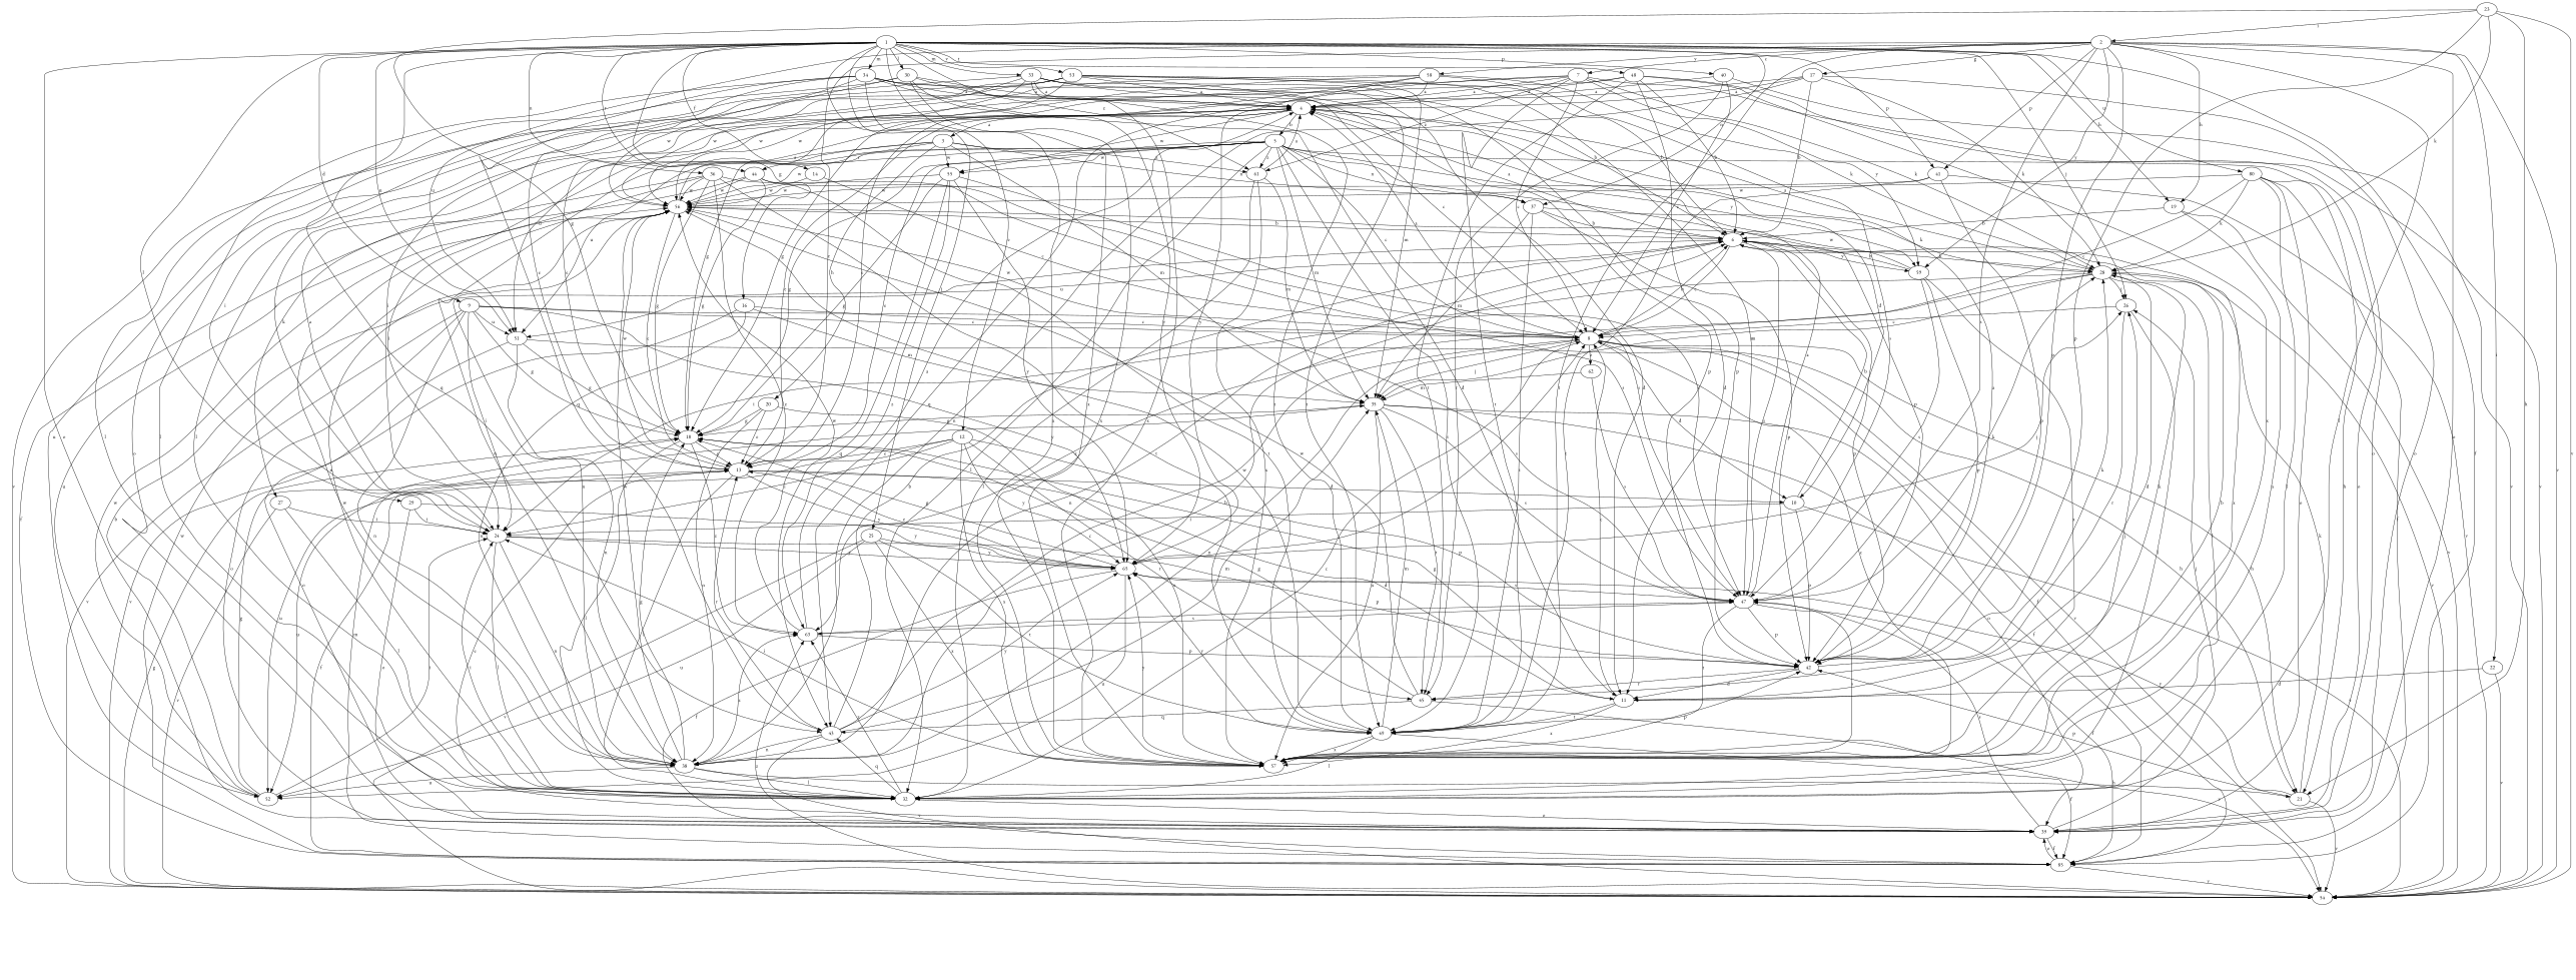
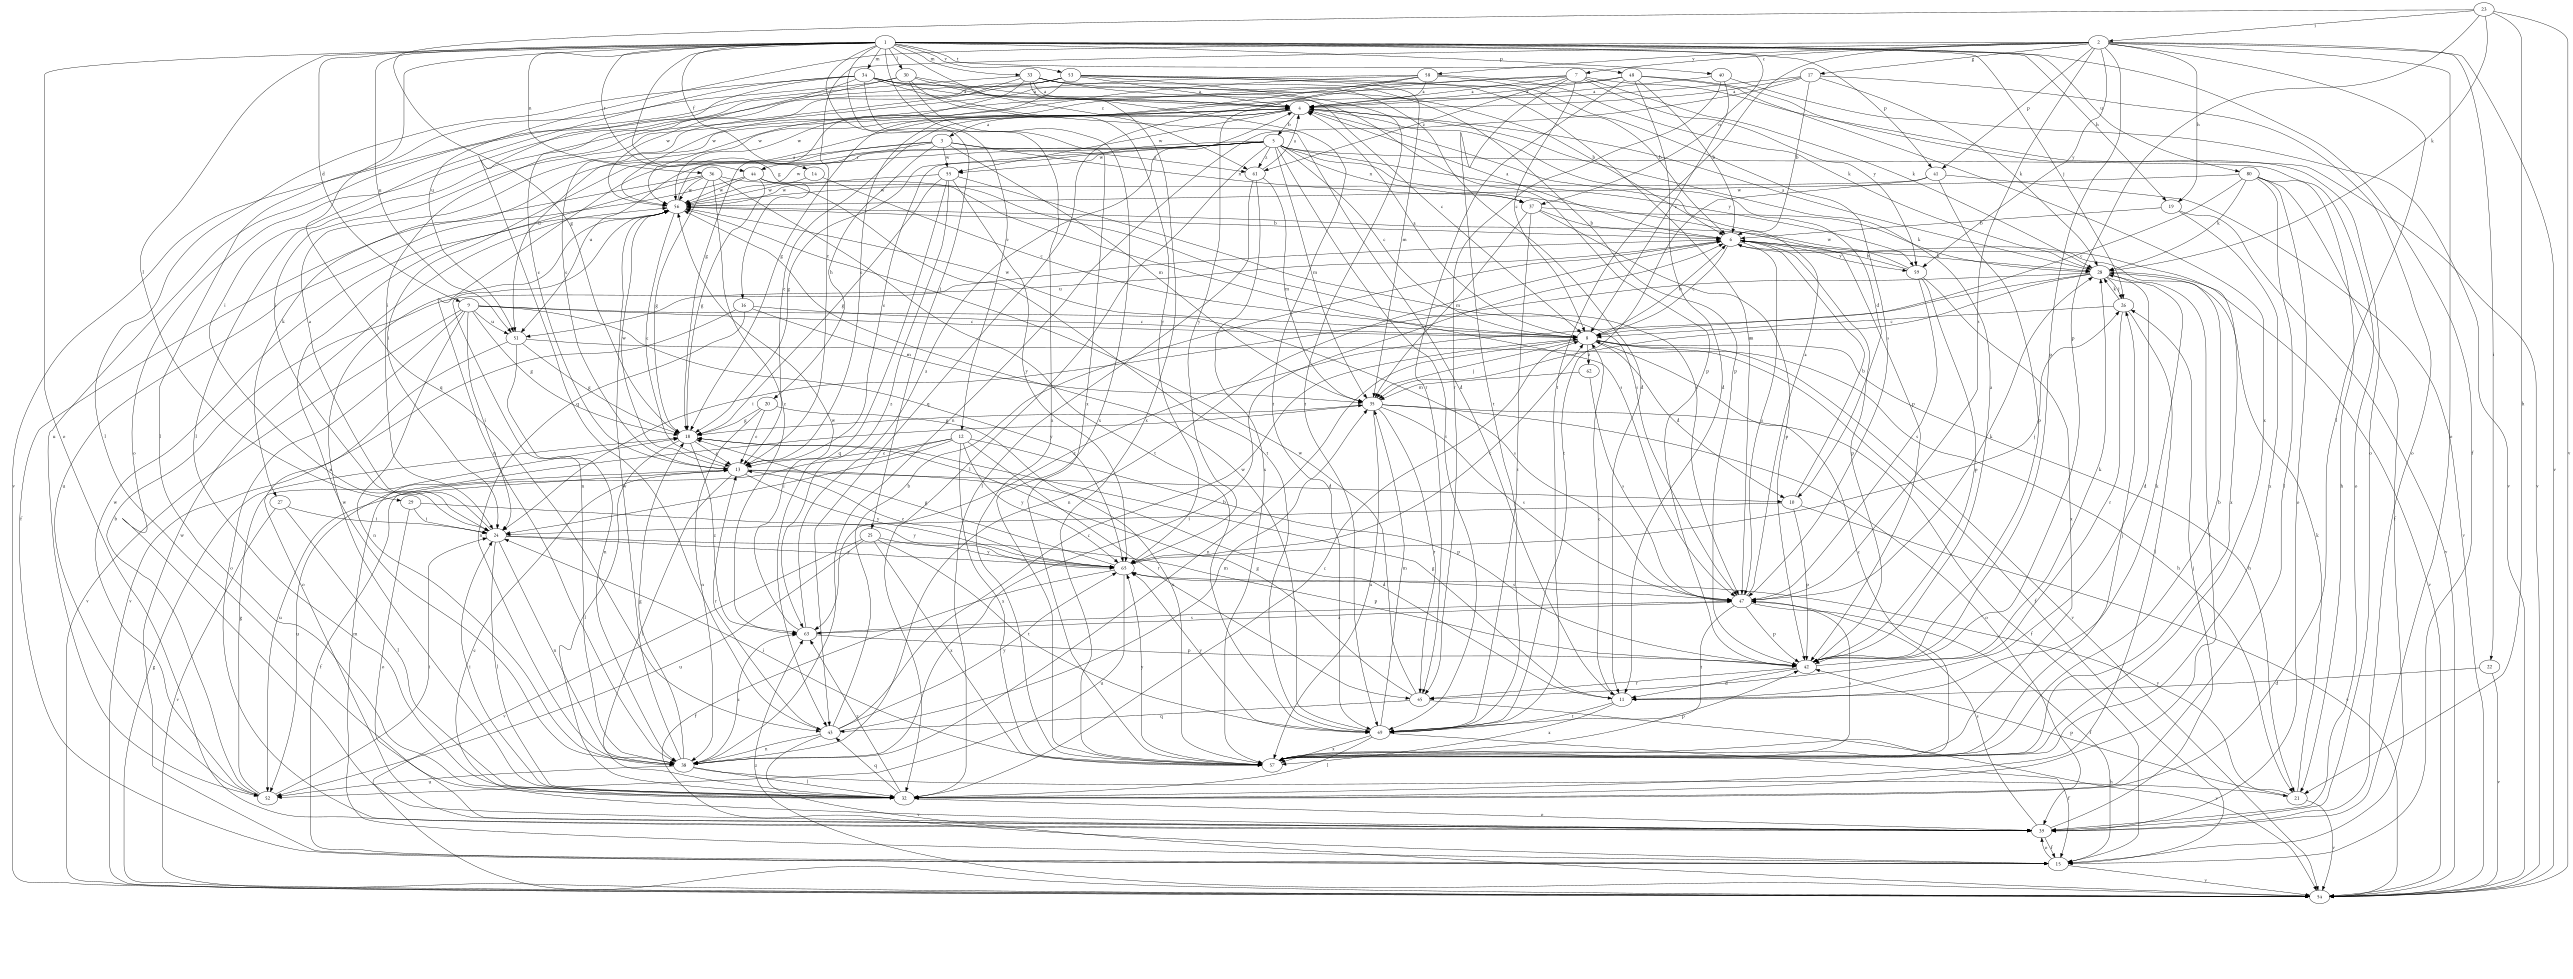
  strict digraph {
    fontname="EB Garamond"
    node [fontname="EB Garamond"]
    edge [fontname="EB Garamond"]
    4
    3
    5
    10
    13
    51
    55
    24
    61
    37
    20
    35
    44
    27
    8
    42
    38
    59
    56
    49
    18
    39
    32
    6
    54
-   15 [label=85]
+   15
    n27 [label=65]
    11
    52
    21
    47
    43
    63
    57
    28
    45
    62
    26
    7
    17
    30
    33
    34
    40
    48
    53
    58
    19
    2
    22
    41
    23
    9
    14
    16
    n56 [label=80]
    1
    12
    36
    29
    25
    4 -> 3 [label=a]
    4 -> 5 [label=b]
    4 -> 10 [label=d]
    4 -> 13 [label=e]
    4 -> 51 [label=u]
    4 -> 55 [label=w]
    3 -> 55 [label=w]
    3 -> 24 [label=i]
    3 -> 61 [label=z]
    3 -> 37 [label=n]
    3 -> 20 [label=h]
    3 -> 35 [label=m]
    3 -> 44 [label=r]
    3 -> 27 [label=k]
    5 -> 13 [label=e]
    5 -> 51 [label=u]
    5 -> 55 [label=w]
    5 -> 61 [label=z]
    5 -> 37 [label=n]
    5 -> 35 [label=m]
    5 -> 8 [label=c]
    5 -> 42 [label=p]
    5 -> 38 [label=n]
    5 -> 59 [label=y]
    5 -> 56 [label=w]
    5 -> 49 [label=t]
    5 -> 18 [label=g]
    5 -> 39 [label=o]
    5 -> 32 [label=l]
    10 -> 24 [label=i]
    10 -> 42 [label=p]
    10 -> 6 [label=b]
    10 -> 54 [label=v]
    13 -> 10 [label=d]
    13 -> 56 [label=w]
    13 -> 32 [label=l]
    13 -> 15 [label=f]
    13 -> n27 [label=y]
    13 -> 11 [label=d]
    13 -> 52 [label=u]
    51 -> 38 [label=n]
    51 -> 18 [label=g]
    51 -> 39 [label=o]
    51 -> 21 [label=h]
    55 -> 56 [label=w]
    55 -> 18 [label=g]
    55 -> n27 [label=y]
    55 -> 47 [label=s]
    55 -> 43 [label=q]
    55 -> 63 [label=z]
    24 -> 4 [label=a]
    24 -> 42 [label=p]
    24 -> 38 [label=n]
    24 -> 32 [label=l]
    24 -> n27 [label=y]
    61 -> 4 [label=a]
    61 -> 35 [label=m]
    61 -> 32 [label=l]
    61 -> 57 [label=x]
    37 -> 35 [label=m]
    37 -> 42 [label=p]
    37 -> 49 [label=t]
    37 -> 6 [label=b]
    37 -> 28 [label=k]
    20 -> 13 [label=e]
    20 -> 38 [label=n]
    20 -> 18 [label=g]
    20 -> 57 [label=x]
    35 -> 18 [label=g]
    35 -> 39 [label=o]
    35 -> 15 [label=f]
    35 -> 47 [label=s]
    35 -> 57 [label=x]
    35 -> 45 [label=r]
    44 -> 56 [label=w]
    44 -> 49 [label=t]
    44 -> 18 [label=g]
    44 -> 52 [label=u]
    44 -> 47 [label=s]
    27 -> 24 [label=i]
    27 -> 32 [label=l]
    27 -> 54 [label=v]
    8 -> 4 [label=a]
    8 -> 10 [label=d]
    8 -> 35 [label=j]
    8 -> 38 [label=n]
    8 -> 56 [label=w]
    8 -> 6 [label=b]
    8 -> 54 [label=v]
    8 -> 15 [label=f]
    8 -> 21 [label=h]
    8 -> 62 [label=z]
    42 -> 4 [label=a]
    42 -> 11 [label=d]
    42 -> 28 [label=k]
    42 -> 45 [label=r]
    38 -> 56 [label=w]
    38 -> 18 [label=g]
    38 -> 32 [label=l]
    38 -> 6 [label=b]
    38 -> 52 [label=u]
    38 -> 21 [label=h]
    38 -> 63 [label=z]
    59 -> 42 [label=p]
    59 -> 56 [label=w]
    59 -> 6 [label=b]
    59 -> 47 [label=s]
    59 -> 57 [label=x]
    56 -> 4 [label=a]
    56 -> 13 [label=e]
    56 -> 38 [label=n]
    56 -> 6 [label=b]
    49 -> 35 [label=m]
    49 -> 56 [label=w]
    49 -> 32 [label=l]
    49 -> 15 [label=f]
    49 -> n27 [label=y]
    49 -> 57 [label=x]
    18 -> 13 [label=e]
    18 -> 32 [label=l]
    18 -> 63 [label=z]
    39 -> 13 [label=e]
    39 -> 15 [label=f]
    39 -> 47 [label=s]
    39 -> 26 [label=j]
    32 -> 24 [label=i]
    32 -> 8 [label=c]
    32 -> 56 [label=w]
    32 -> 39 [label=o]
    32 -> 43 [label=q]
    32 -> 63 [label=z]
    6 -> 4 [label=a]
    6 -> 51 [label=u]
    6 -> 8 [label=c]
    6 -> 42 [label=p]
    6 -> 38 [label=n]
    6 -> 59 [label=y]
    6 -> 47 [label=s]
    6 -> 57 [label=x]
    6 -> 28 [label=k]
    54 -> 18 [label=g]
    54 -> 63 [label=z]
    15 -> 35 [label=m]
    15 -> 56 [label=w]
    15 -> 39 [label=o]
    15 -> 54 [label=v]
    n27 -> 13 [label=e]
    n27 -> 8 [label=c]
    n27 -> 18 [label=g]
    n27 -> 15 [label=f]
    n27 -> 52 [label=u]
    n27 -> 47 [label=s]
    n27 -> 26 [label=j]
    11 -> 8 [label=c]
    11 -> 49 [label=t]
    11 -> 18 [label=g]
    11 -> 57 [label=x]
    11 -> 28 [label=k]
    52 -> 24 [label=i]
    52 -> 56 [label=w]
    52 -> 18 [label=g]
    52 -> 6 [label=b]
    21 -> 42 [label=p]
    21 -> 54 [label=v]
    21 -> n27 [label=y]
    21 -> 28 [label=k]
    47 -> 4 [label=a]
    47 -> 42 [label=p]
    47 -> 49 [label=t]
    47 -> 15 [label=f]
    47 -> 63 [label=z]
    47 -> 28 [label=k]
    43 -> 13 [label=r]
    43 -> 35 [label=m]
    43 -> 8 [label=c]
    43 -> 38 [label=n]
    43 -> 6 [label=b]
    43 -> 54 [label=v]
    43 -> n27 [label=y]
    63 -> 4 [label=a]
    63 -> 42 [label=p]
    63 -> 56 [label=w]
    63 -> 47 [label=s]
    57 -> 24 [label=i]
    57 -> 8 [label=c]
    57 -> 42 [label=p]
    57 -> 6 [label=b]
    57 -> n27 [label=y]
    57 -> 47 [label=s]
    57 -> 26 [label=j]
    28 -> 4 [label=a]
    28 -> 24 [label=i]
    28 -> 35 [label=m]
    28 -> 32 [label=l]
    28 -> 54 [label=v]
    28 -> 11 [label=d]
    28 -> 63 [label=z]
    28 -> 26 [label=j]
    45 -> 56 [label=w]
    45 -> 18 [label=g]
    45 -> 54 [label=v]
    45 -> 43 [label=q]
    62 -> 35 [label=m]
    62 -> 47 [label=s]
    26 -> 8 [label=c]
    26 -> 32 [label=l]
+   26 -> 28 [label=k]
    26 -> 45 [label=r]
    7 -> 4 [label=a]
    7 -> 61 [label=z]
    7 -> 8 [label=c]
    7 -> 59 [label=y]
    7 -> 56 [label=w]
    7 -> 49 [label=t]
    7 -> 54 [label=v]
    7 -> 43 [label=q]
    7 -> 28 [label=k]
    17 -> 4 [label=a]
    17 -> 38 [label=n]
    17 -> 18 [label=g]
    17 -> 39 [label=o]
    17 -> 6 [label=b]
    17 -> 28 [label=k]
    30 -> 4 [label=a]
    30 -> 13 [label=e]
    30 -> 49 [label=t]
    30 -> 32 [label=l]
    30 -> n27 [label=y]
    30 -> 57 [label=x]
    33 -> 4 [label=a]
    33 -> 13 [label=e]
    33 -> 8 [label=c]
    33 -> 42 [label=p]
    33 -> 56 [label=w]
    33 -> 11 [label=d]
    33 -> 52 [label=u]
    33 -> 57 [label=x]
    34 -> 4 [label=a]
    34 -> 24 [label=i]
    34 -> 42 [label=p]
    34 -> 56 [label=w]
    34 -> 32 [label=l]
    34 -> 6 [label=b]
    34 -> 11 [label=d]
    34 -> 43 [label=q]
    34 -> 57 [label=x]
    40 -> 4 [label=a]
    40 -> 8 [label=c]
    40 -> 54 [label=v]
    40 -> 45 [label=r]
    48 -> 4 [label=a]
    48 -> 24 [label=i]
    48 -> 39 [label=o]
    48 -> 6 [label=b]
    48 -> 11 [label=d]
    48 -> 57 [label=x]
    48 -> 45 [label=r]
    53 -> 4 [label=a]
    53 -> 35 [label=m]
    53 -> 49 [label=t]
    53 -> 18 [label=g]
    53 -> 39 [label=o]
    53 -> 32 [label=l]
    53 -> 6 [label=b]
    53 -> 54 [label=v]
    53 -> 47 [label=s]
    58 -> 4 [label=a]
    58 -> 13 [label=e]
    58 -> 24 [label=i]
    58 -> 56 [label=w]
    58 -> n27 [label=y]
    58 -> 47 [label=s]
    58 -> 28 [label=k]
    19 -> 6 [label=b]
    19 -> 54 [label=v]
    19 -> 57 [label=x]
    2 -> 13 [label=e]
    2 -> 51 [label=u]
    2 -> 42 [label=p]
    2 -> 59 [label=y]
    2 -> 49 [label=t]
    2 -> 39 [label=o]
    2 -> 32 [label=l]
    2 -> 54 [label=v]
    2 -> 47 [label=s]
    2 -> 7 [label=c]
    2 -> 17 [label=g]
    2 -> 58 [label=y]
    2 -> 19 [label=h]
    2 -> 22 [label=i]
    2 -> 41 [label=p]
    22 -> 54 [label=v]
    22 -> 11 [label=d]
    41 -> 42 [label=p]
    41 -> 56 [label=w]
    41 -> 49 [label=t]
    41 -> 54 [label=v]
    23 -> 42 [label=p]
    23 -> 18 [label=g]
    23 -> 54 [label=v]
    23 -> 21 [label=h]
    23 -> 28 [label=k]
    23 -> 2 [label=i]
    9 -> 51 [label=u]
    9 -> 24 [label=i]
    9 -> 8 [label=c]
    9 -> 38 [label=n]
    9 -> 18 [label=g]
    9 -> 39 [label=o]
    9 -> 54 [label=v]
    9 -> n27 [label=y]
    9 -> 47 [label=s]
    14 -> 8 [label=c]
    14 -> 56 [label=w]
    16 -> 35 [label=m]
    16 -> 8 [label=c]
    16 -> 38 [label=n]
    16 -> 54 [label=v]
    n56 -> 8 [label=c]
    n56 -> 56 [label=w]
    n56 -> 39 [label=o]
    n56 -> 32 [label=l]
    n56 -> 15 [label=f]
    n56 -> 21 [label=h]
    n56 -> 28 [label=k]
    1 -> 51 [label=u]
    1 -> 61 [label=z]
    1 -> 37 [label=n]
    1 -> 44 [label=r]
    1 -> 39 [label=o]
    1 -> 15 [label=f]
    1 -> 43 [label=q]
    1 -> 57 [label=x]
    1 -> 26 [label=j]
    1 -> 30 [label=l]
    1 -> 33 [label=m]
    1 -> 34 [label=m]
    1 -> 40 [label=p]
    1 -> 48 [label=t]
    1 -> 53 [label=v]
    1 -> 19 [label=h]
    1 -> 41 [label=p]
    1 -> 9 [label=d]
    1 -> 14 [label=f]
    1 -> 16 [label=g]
    1 -> n56 [label=u]
    1 -> 12 [label=e]
    1 -> 36 [label=n]
    1 -> 29 [label=l]
    1 -> 25 [label=j]
    12 -> 13 [label=e]
    12 -> 24 [label=i]
    12 -> 42 [label=p]
    12 -> n27 [label=y]
    12 -> 52 [label=u]
    12 -> 57 [label=x]
    12 -> 45 [label=r]
    36 -> 38 [label=n]
    36 -> 56 [label=w]
    36 -> 49 [label=t]
    36 -> 18 [label=g]
    36 -> 15 [label=f]
    36 -> 47 [label=s]
    36 -> 63 [label=z]
    29 -> 24 [label=i]
    29 -> 39 [label=o]
    29 -> n27 [label=y]
    25 -> 49 [label=t]
    25 -> 54 [label=v]
    25 -> n27 [label=y]
    25 -> 52 [label=u]
    25 -> 57 [label=x]
  }
